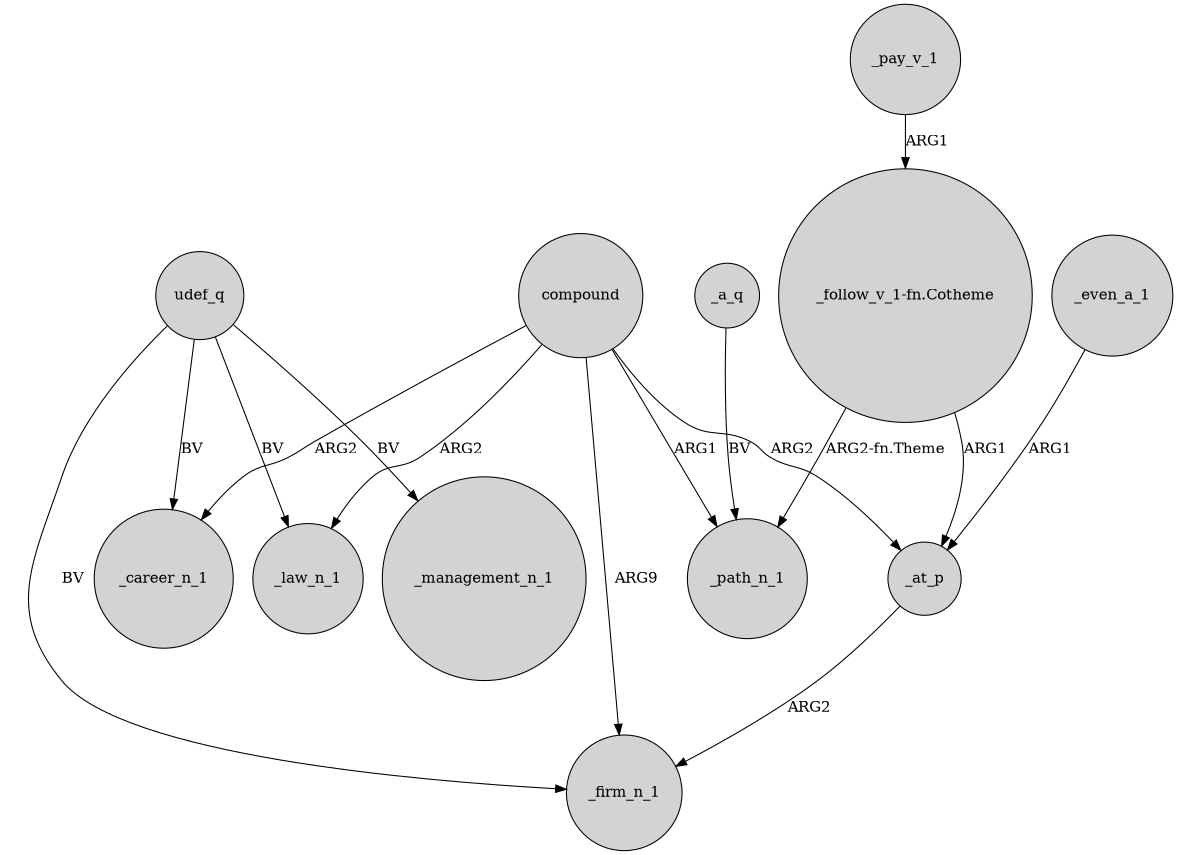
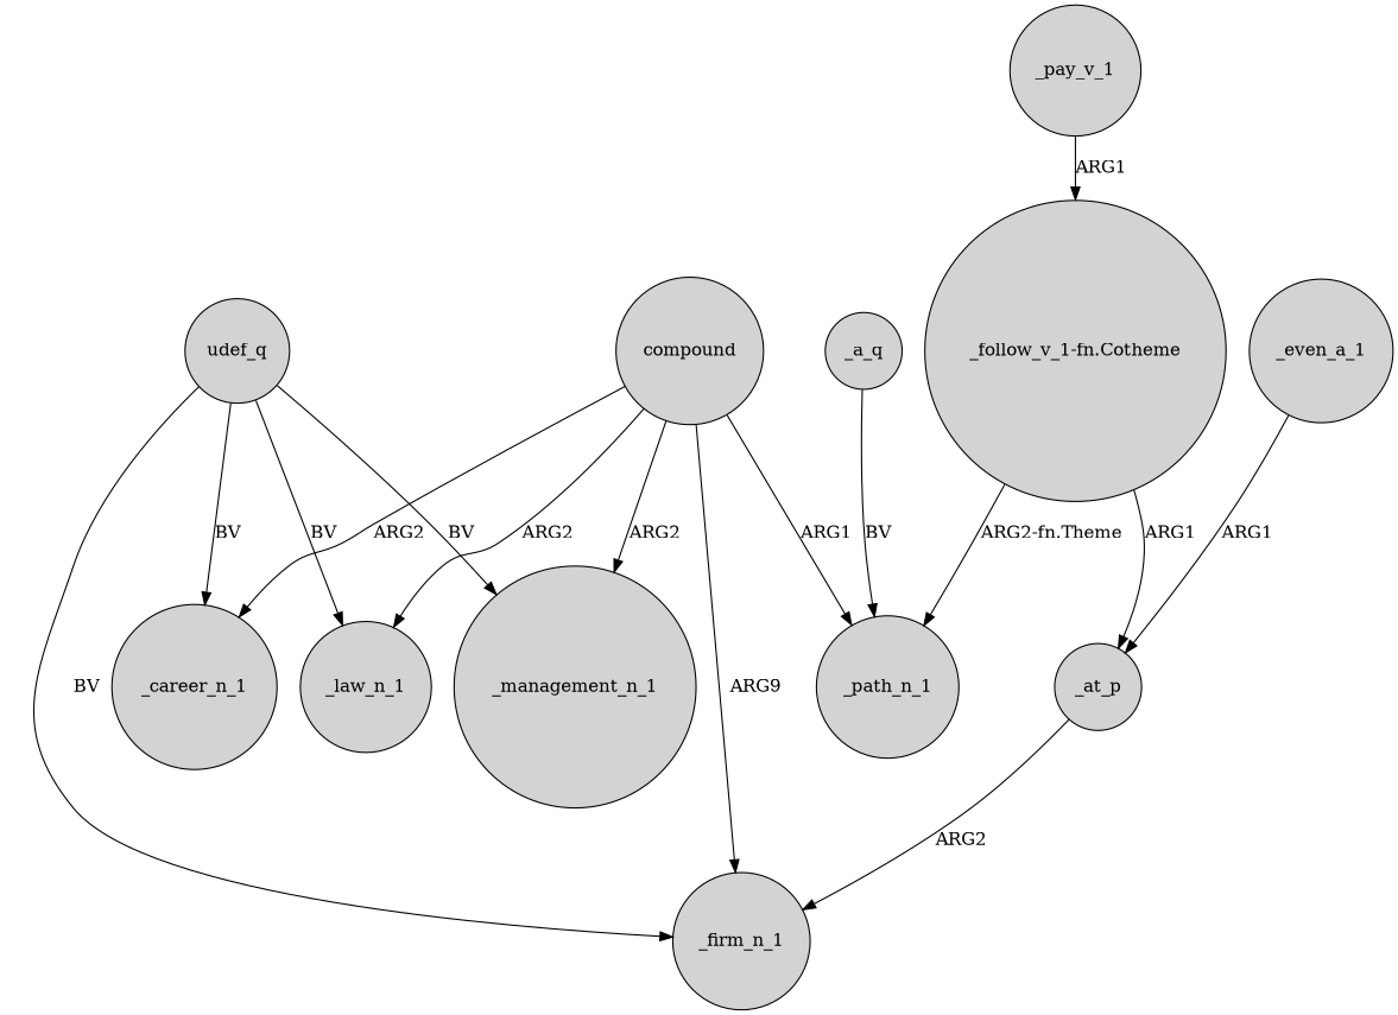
  digraph {
    node [shape=circle style=filled]
    udef_q
    _firm_n_1
    _management_n_1
    _law_n_1
    _career_n_1
    "_follow_v_1-fn.Cotheme"
    _path_n_1
    _at_p
    compound
    _a_q
    _even_a_1
    _pay_v_1
    udef_q -> _firm_n_1 [label=BV]
    udef_q -> _management_n_1 [label=BV]
    udef_q -> _law_n_1 [label=BV]
    udef_q -> _career_n_1 [label=BV]
    "_follow_v_1-fn.Cotheme" -> _path_n_1 [label="ARG2-fn.Theme"]
    "_follow_v_1-fn.Cotheme" -> _at_p [label=ARG1]
    _at_p -> _firm_n_1 [label=ARG2]
    compound -> _firm_n_1 [label=ARG9]
-   compound -> _at_p [label=ARG2]
+   compound -> _management_n_1 [label=ARG2]
    compound -> _law_n_1 [label=ARG2]
    compound -> _career_n_1 [label=ARG2]
    compound -> _path_n_1 [label=ARG1]
    _a_q -> _path_n_1 [label=BV]
    _even_a_1 -> _at_p [label=ARG1]
    _pay_v_1 -> "_follow_v_1-fn.Cotheme" [label=ARG1]
  }
